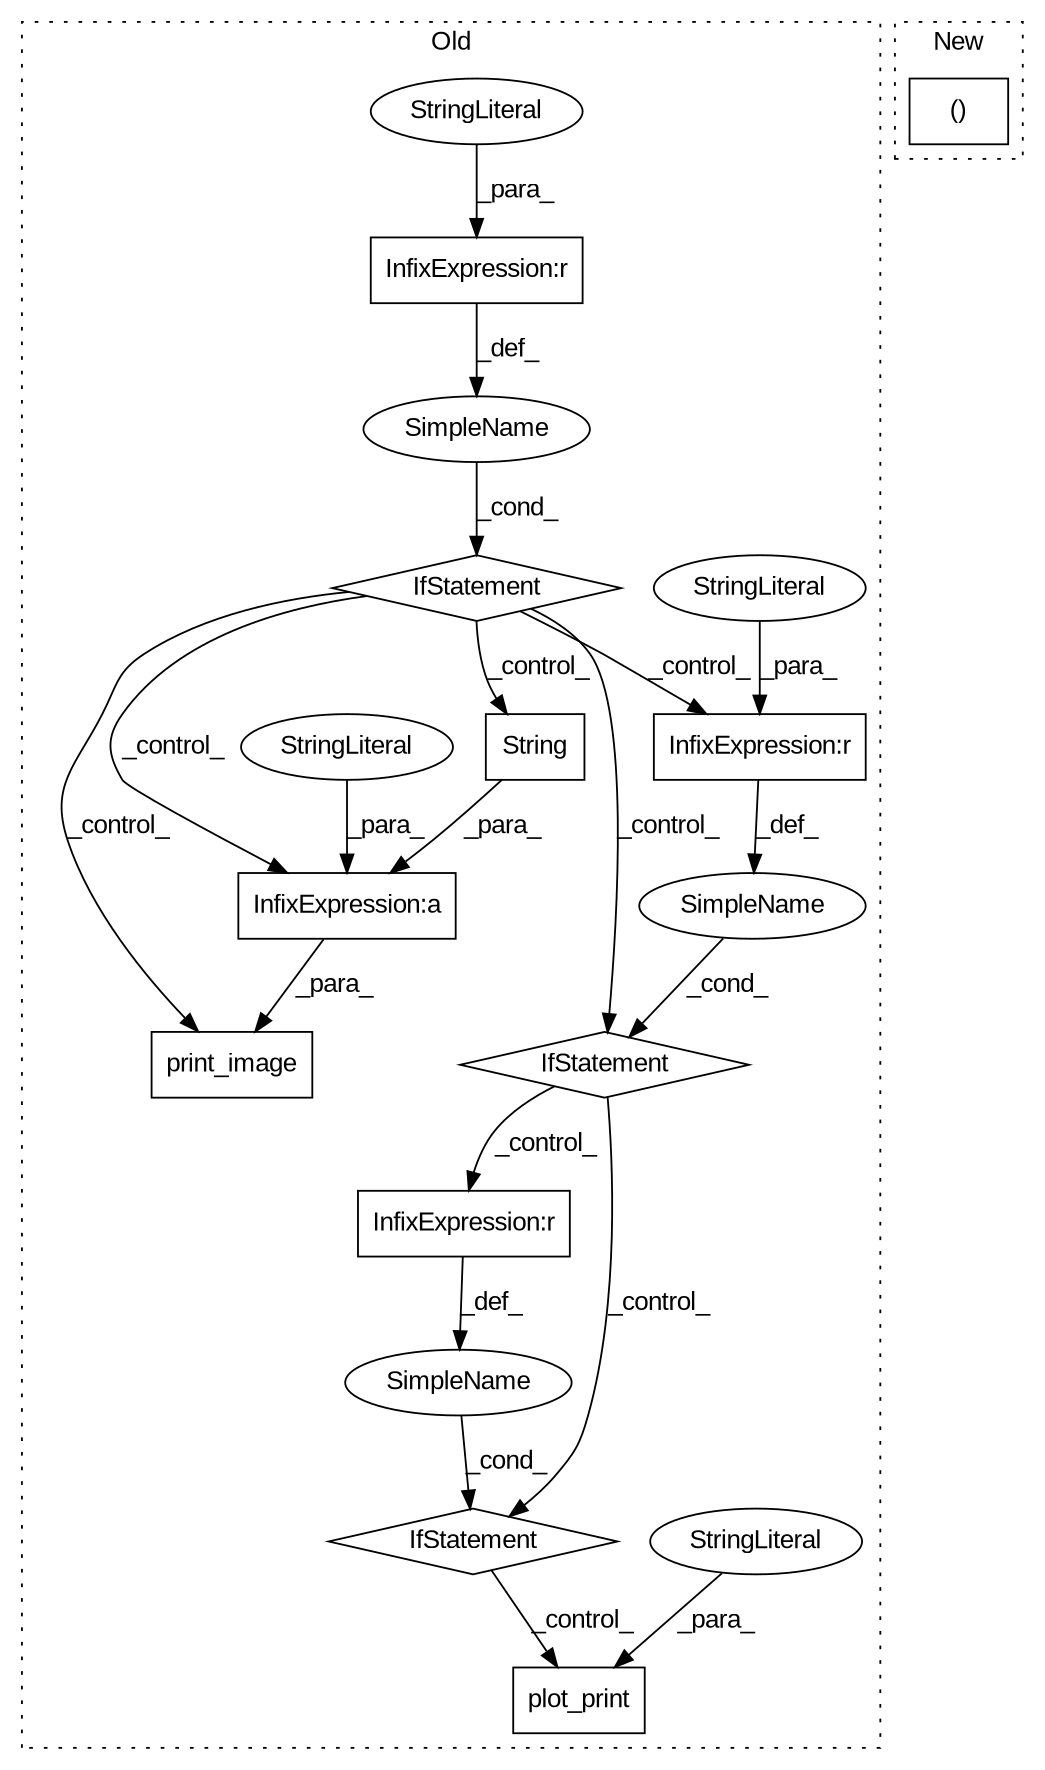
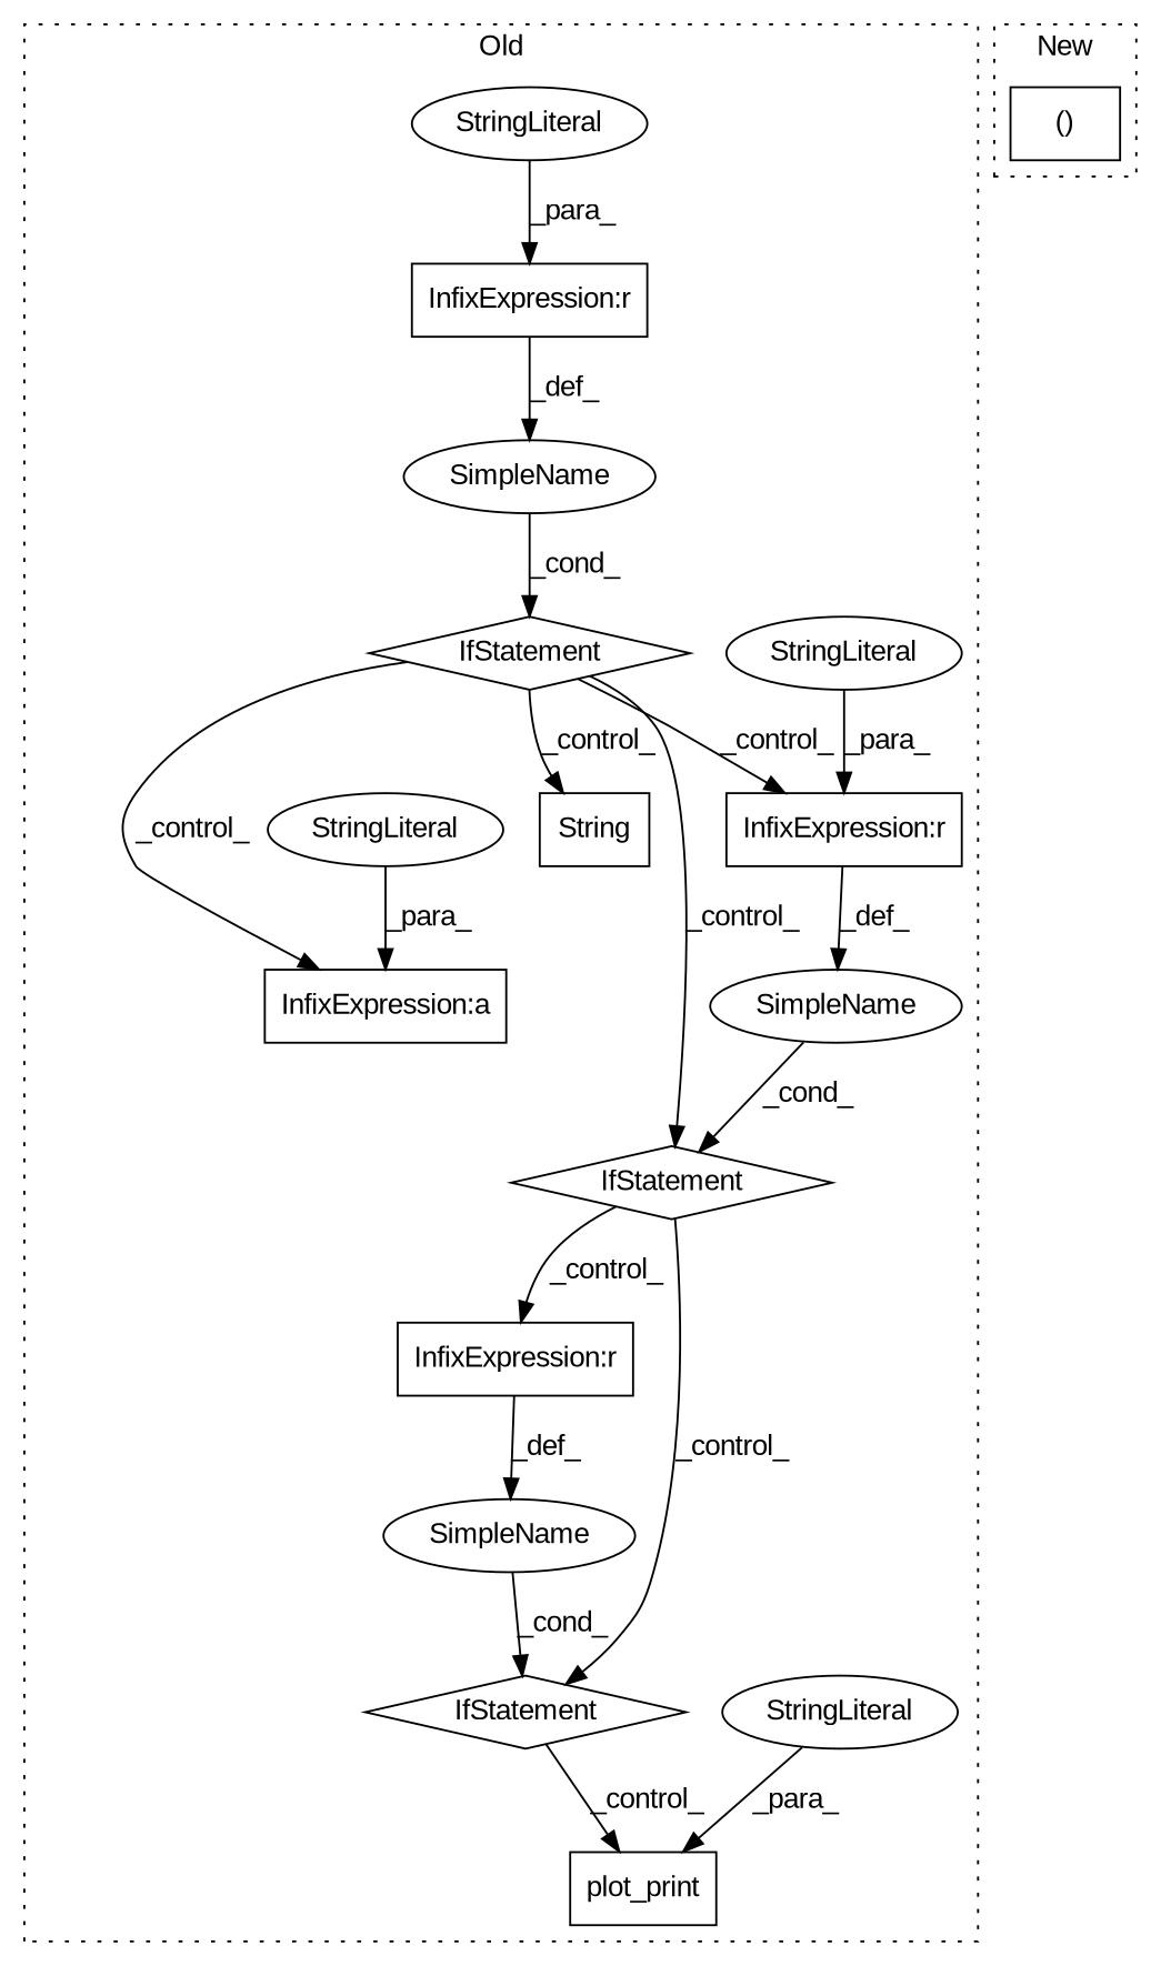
  digraph {
    fontname="Liberation Sans"
    node [a=27 fontname="Liberation Sans" shape=box]
    edge [fontname="Liberation Sans"]
-   n1 [a=32 l="12,1" label=print_image s="658,710"]
    n2 [a=32 l="7,1" label=String s="672,685"]
    n3 [l=3 label="InfixExpression:a" s=686]
    n4 [a=45 l=21 label=StringLiteral s=689 shape=ellipse]
    n5 [a=25 l="4,2" label=IfStatement s="350,368" shape=diamond]
    n6 [a=42 label=SimpleName shape=ellipse]
    n7 [a=25 l="4,2" label=IfStatement s="378,398" shape=diamond]
    n8 [a=42 label=SimpleName shape=ellipse]
    n9 [l=4 label="InfixExpression:r" s=487]
    n10 [a=25 l="4,2" label=IfStatement s="478,497" shape=diamond]
    n11 [a=42 label=SimpleName shape=ellipse]
    n12 [a=32 l="11,1" label=plot_print s="509,528"]
    n13 [a=45 l=6 label=StringLiteral s=522 shape=ellipse]
    n14 [l=4 label="InfixExpression:r" s=387]
    n15 [a=45 l=7 label=StringLiteral s=391 shape=ellipse]
    n16 [l=4 label="InfixExpression:r" s=361]
    n17 [a=45 l=3 label=StringLiteral s=365 shape=ellipse]
    n18 [a=106 l=36 label="()" s=846]
    subgraph cluster_1 {
      label=Old
      style=dotted
-     n1
      n2
      n3
      n4
      n5
      n6
      n7
      n8
      n9
      n10
      n11
      n12
      n13
      n14
      n15
      n16
      n17
    }
    subgraph cluster_2 {
      label=New
      style=dotted
      n18
    }
-   n2 -> n3 [label=_para_]
-   n3 -> n1 [label=_para_]
    n4 -> n3 [label=_para_]
-   n5 -> n1 [label=_control_]
    n5 -> n2 [label=_control_]
    n5 -> n3 [label=_control_]
    n5 -> n7 [label=_control_]
    n5 -> n14 [label=_control_]
    n6 -> n5 [label=_cond_]
    n7 -> n9 [label=_control_]
    n7 -> n10 [label=_control_]
    n8 -> n7 [label=_cond_]
    n9 -> n11 [label=_def_]
    n10 -> n12 [label=_control_]
    n11 -> n10 [label=_cond_]
    n13 -> n12 [label=_para_]
    n14 -> n8 [label=_def_]
    n15 -> n14 [label=_para_]
    n16 -> n6 [label=_def_]
    n17 -> n16 [label=_para_]
  }
